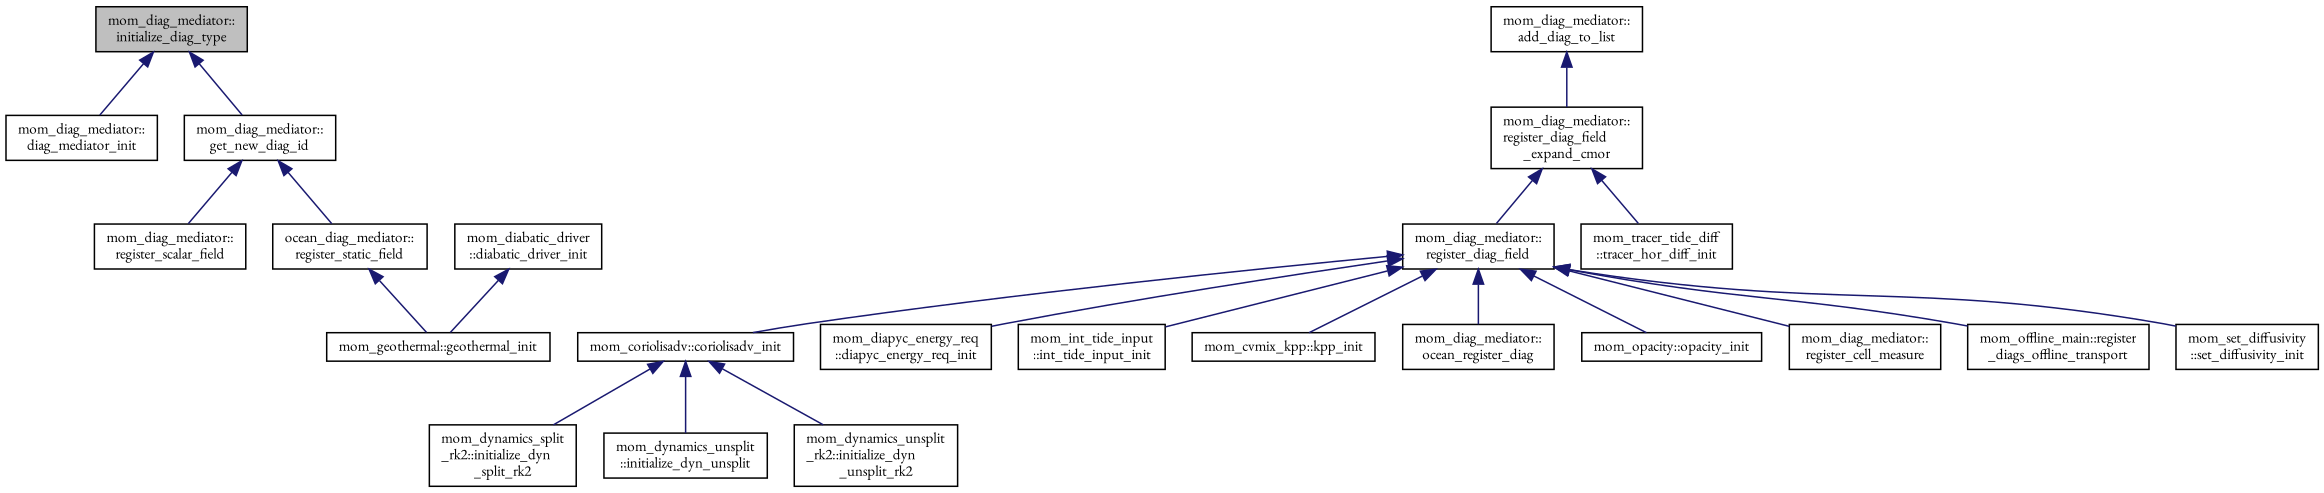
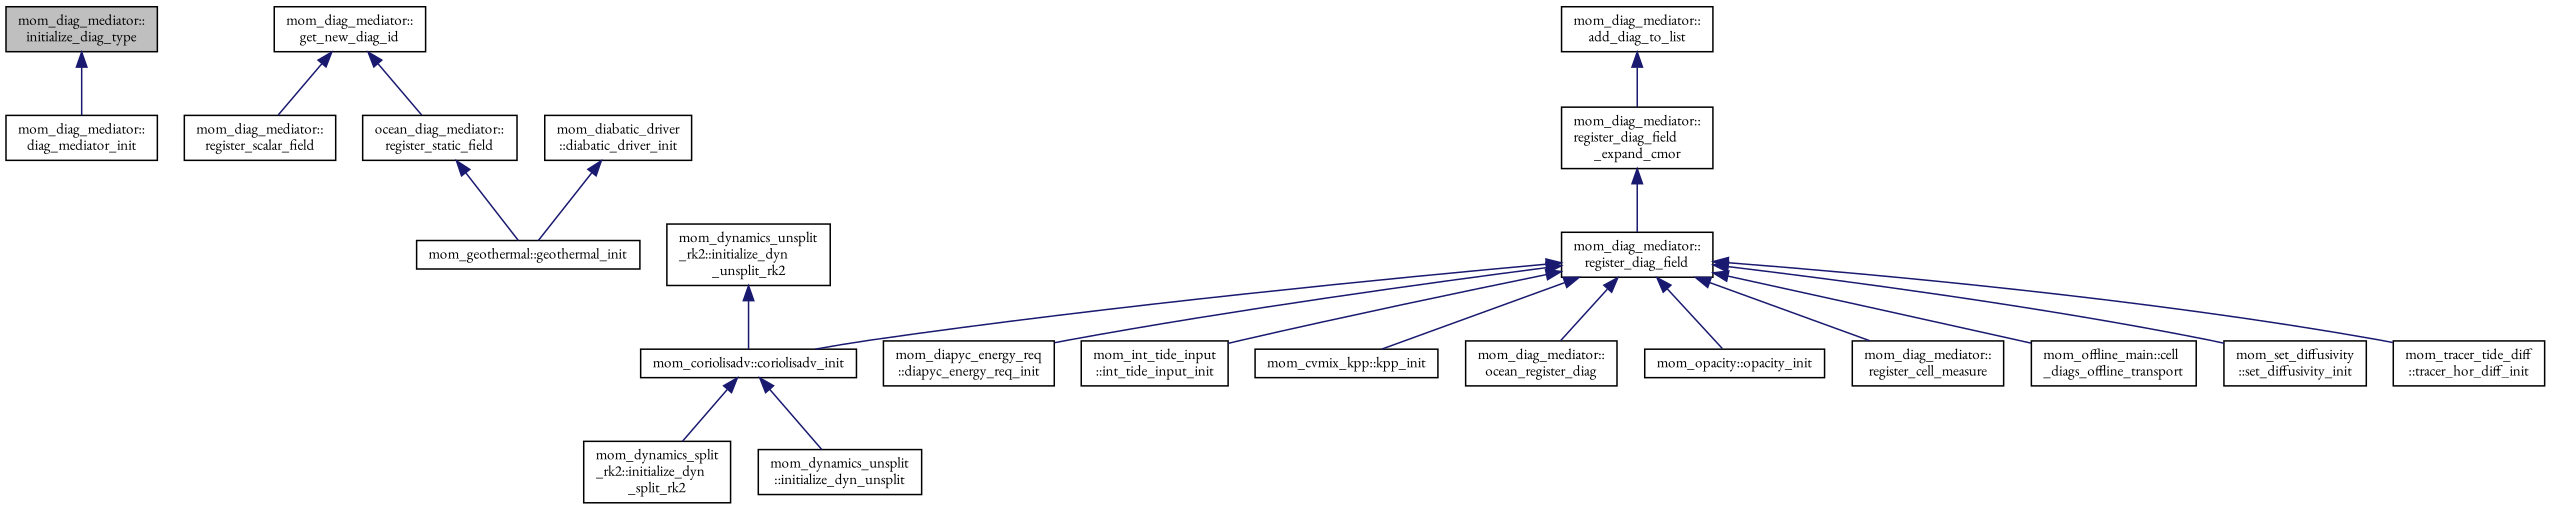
  digraph {
    fontname="EB Garamond"
    rankdir=TB
    node [color=black fillcolor=white fontname="EB Garamond" fontsize=10 shape=record style=filled]
    edge [color=midnightblue dir=back fontname="EB Garamond" fontsize=10 labelfontname=Helvetica labelfontsize=10 style=solid]
    n1 [fillcolor=grey75 fontcolor=black height=0.2 label="mom_diag_mediator::\linitialize_diag_type" width=0.4]
    n2 [height=0.2 label="mom_diag_mediator::\ldiag_mediator_init" width=0.4]
    n3 [height=0.2 label="mom_diag_mediator::\lget_new_diag_id" width=0.4]
    n4 [height=0.2 label="mom_diag_mediator::\lregister_scalar_field" width=0.4]
    n5 [height=0.2 label="ocean_diag_mediator::\lregister_static_field" width=0.4]
    n6 [height=0.2 label="mom_diag_mediator::\ladd_diag_to_list" width=0.4]
    n7 [height=0.2 label="mom_diag_mediator::\lregister_diag_field\l_expand_cmor" width=0.4]
    n8 [height=0.2 label="mom_geothermal::geothermal_init" width=0.4]
    n9 [height=0.2 label="mom_diag_mediator::\lregister_diag_field" width=0.4]
    n10 [height=0.2 label="mom_coriolisadv::coriolisadv_init" width=0.4]
    n11 [height=0.2 label="mom_diapyc_energy_req\l::diapyc_energy_req_init" width=0.4]
    n12 [height=0.2 label="mom_int_tide_input\l::int_tide_input_init" width=0.4]
    n13 [height=0.2 label="mom_cvmix_kpp::kpp_init" width=0.4]
    n14 [height=0.2 label="mom_diag_mediator::\locean_register_diag" width=0.4]
    n15 [height=0.2 label="mom_opacity::opacity_init" width=0.4]
    n16 [height=0.2 label="mom_diag_mediator::\lregister_cell_measure" width=0.4]
-   n17 [height=0.2 label="mom_offline_main::register\l_diags_offline_transport" width=0.4]
+   n17 [height=0.2 label="mom_offline_main::cell\l_diags_offline_transport" width=0.4]
    n18 [height=0.2 label="mom_set_diffusivity\l::set_diffusivity_init" width=0.4]
    n19 [height=0.2 label="mom_tracer_tide_diff\l::tracer_hor_diff_init" width=0.4]
    n20 [height=0.2 label="mom_dynamics_split\l_rk2::initialize_dyn\l_split_rk2" width=0.4]
    n21 [height=0.2 label="mom_dynamics_unsplit\l::initialize_dyn_unsplit" width=0.4]
    n22 [height=0.2 label="mom_dynamics_unsplit\l_rk2::initialize_dyn\l_unsplit_rk2" width=0.4]
    n23 [height=0.2 label="mom_diabatic_driver\l::diabatic_driver_init" width=0.4]
    n1 -> n2
-   n1 -> n3
    n3 -> n4
    n3 -> n5
    n5 -> n8
    n6 -> n7
    n7 -> n9
    n9 -> n10
    n9 -> n11
    n9 -> n12
    n9 -> n13
    n9 -> n14
    n9 -> n15
    n9 -> n16
    n9 -> n17
    n9 -> n18
-   n7 -> n19
+   n9 -> n19
    n10 -> n20
    n10 -> n21
-   n10 -> n22
+   n22 -> n10
    n23 -> n8
  }
